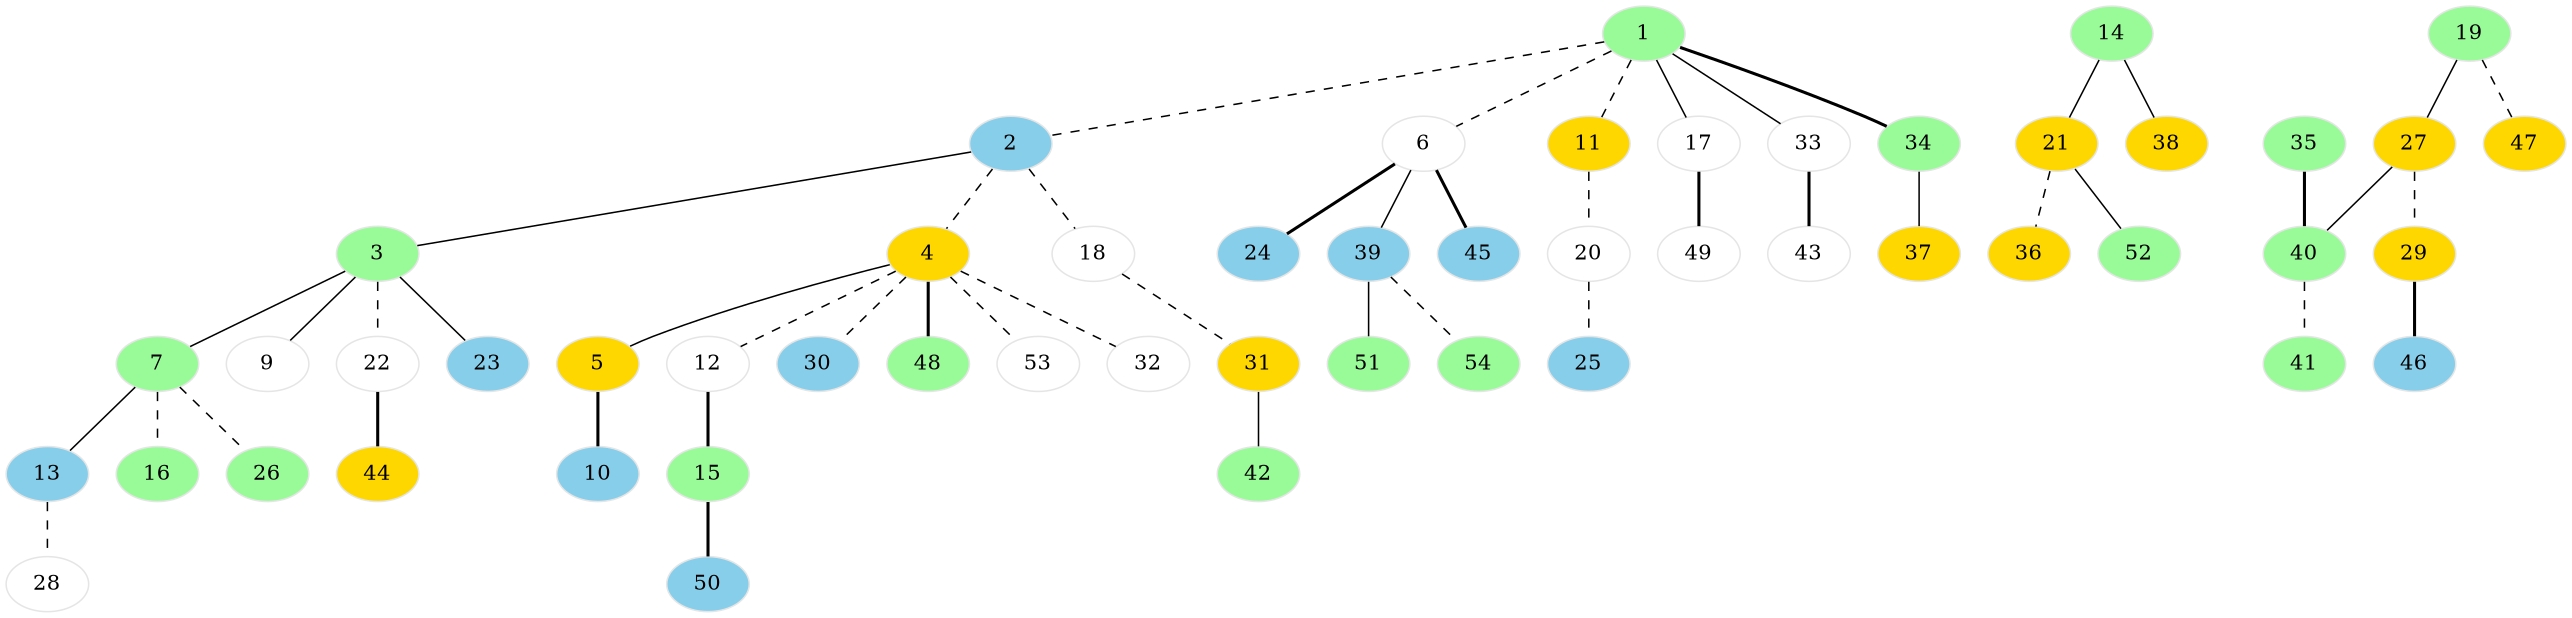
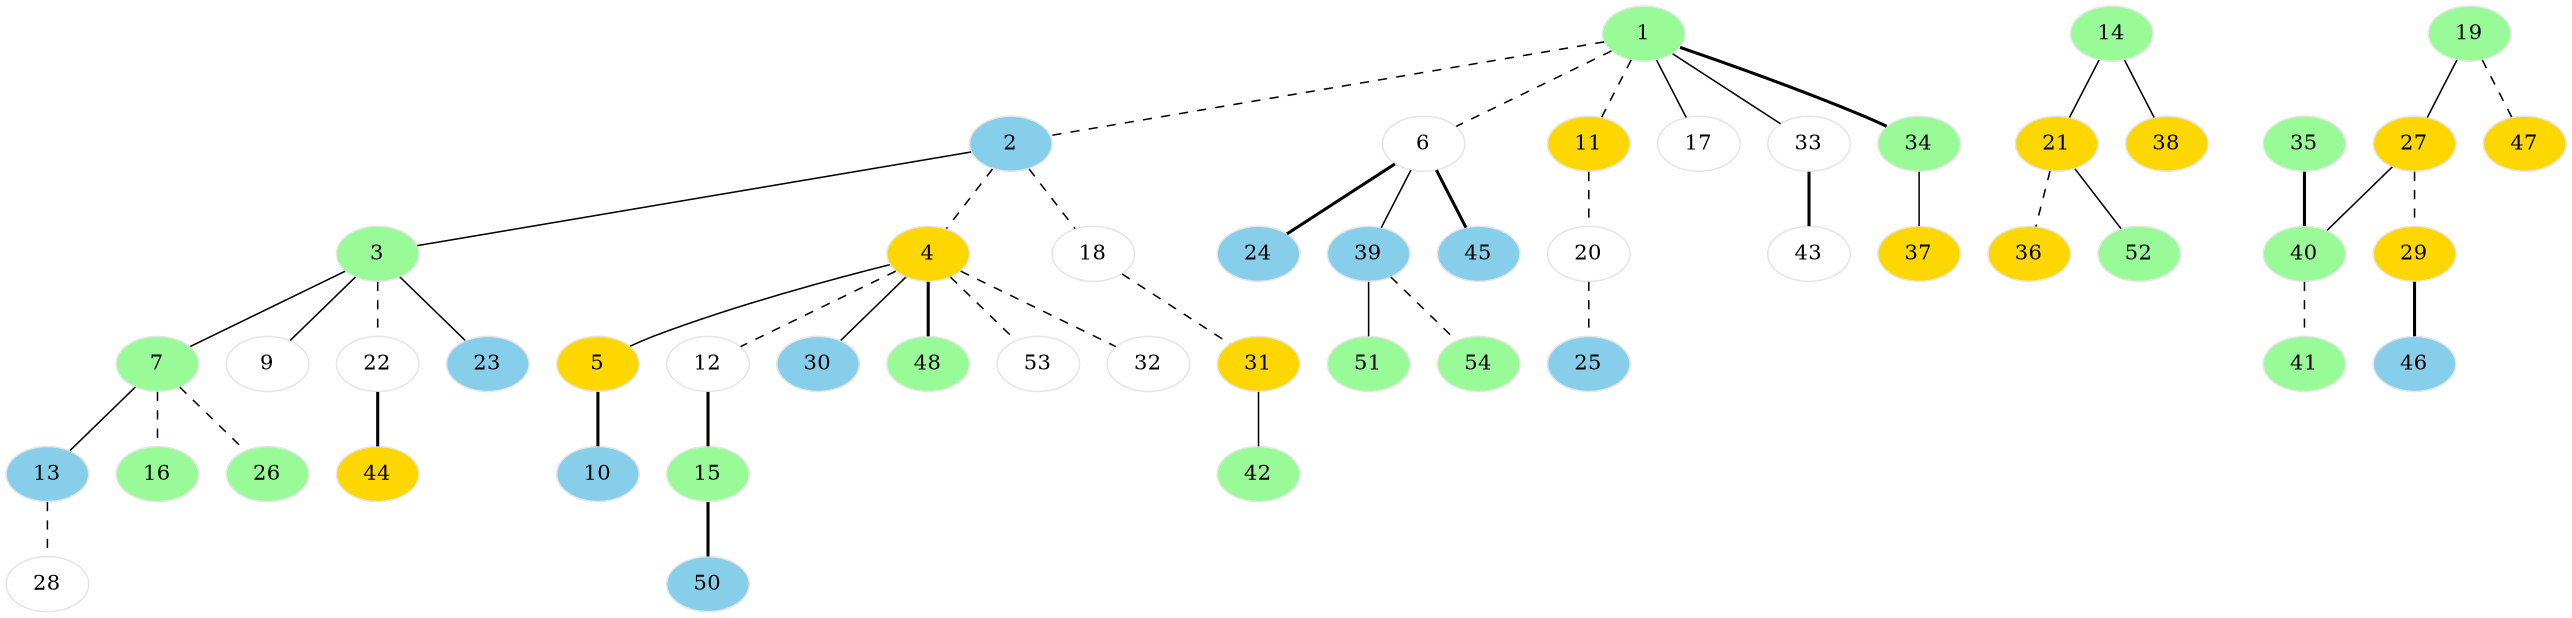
  graph {
    node [color=gray90 fillcolor=palegreen style=filled]
    edge [style=dashed]
    2 [fillcolor=skyblue]
    1
    6 [fillcolor=white]
    11 [fillcolor=gold]
    17 [fillcolor=white]
    33 [fillcolor=white]
    34
    3
    4 [fillcolor=gold]
    18 [fillcolor=white]
    24 [fillcolor=skyblue]
    39 [fillcolor=skyblue]
    45 [fillcolor=skyblue]
    20 [fillcolor=white]
-   49 [fillcolor=white]
    43 [fillcolor=white]
    37 [fillcolor=gold]
    7
    9 [fillcolor=white]
    22 [fillcolor=white]
    23 [fillcolor=skyblue]
    5 [fillcolor=gold]
    12 [fillcolor=white]
    30 [fillcolor=skyblue]
    48
    53 [fillcolor=white]
    32 [fillcolor=white]
    31 [fillcolor=gold]
    13 [fillcolor=skyblue]
    16
    26
    44 [fillcolor=gold]
    10 [fillcolor=skyblue]
    15
    51
    54
    28 [fillcolor=white]
    21 [fillcolor=gold]
    14
    38 [fillcolor=gold]
    27 [fillcolor=gold]
    19
    47 [fillcolor=gold]
    25 [fillcolor=skyblue]
    50 [fillcolor=skyblue]
    36 [fillcolor=gold]
    52
    42
    29 [fillcolor=gold]
    40
    46 [fillcolor=skyblue]
    35
    41
    2 -- 3 [style=solid]
    2 -- 4
    2 -- 18
    1 -- 2
    1 -- 6
    1 -- 11
    1 -- 17 [style=solid]
    1 -- 33 [style=solid]
    1 -- 34 [style=bold]
    6 -- 24 [style=bold]
    6 -- 39 [style=solid]
    6 -- 45 [style=bold]
    11 -- 20
-   17 -- 49 [style=bold]
    33 -- 43 [style=bold]
    34 -- 37 [style=solid]
    3 -- 7 [style=solid]
    3 -- 9 [style=solid]
    3 -- 22
    3 -- 23 [style=solid]
    4 -- 5 [style=solid]
    4 -- 12
-   4 -- 30
+   4 -- 30 [style=solid]
    4 -- 48 [style=bold]
    4 -- 53
    4 -- 32
    18 -- 31
    39 -- 51 [style=solid]
    39 -- 54
    20 -- 25
    7 -- 13 [style=solid]
    7 -- 16
    7 -- 26
    22 -- 44 [style=bold]
    5 -- 10 [style=bold]
    12 -- 15 [style=bold]
    31 -- 42 [style=solid]
    13 -- 28
    15 -- 50 [style=bold]
    21 -- 36
    21 -- 52 [style=solid]
    14 -- 21 [style=solid]
    14 -- 38 [style=solid]
    27 -- 29
    27 -- 40 [style=solid]
    19 -- 27 [style=solid]
    19 -- 47
    29 -- 46 [style=bold]
    40 -- 41
    35 -- 40 [style=bold]
  }
